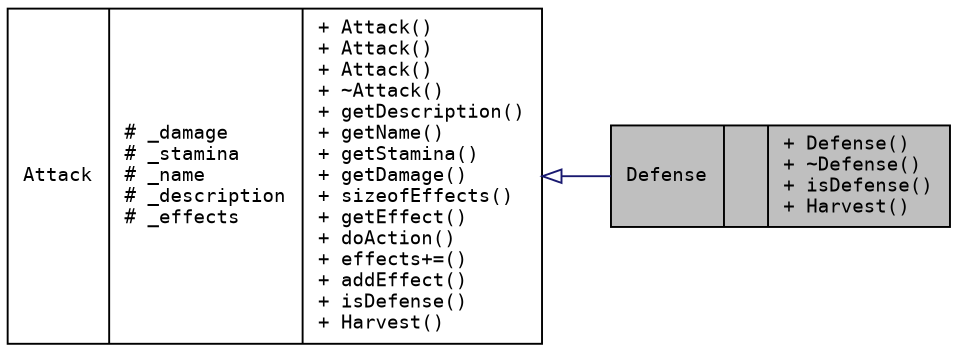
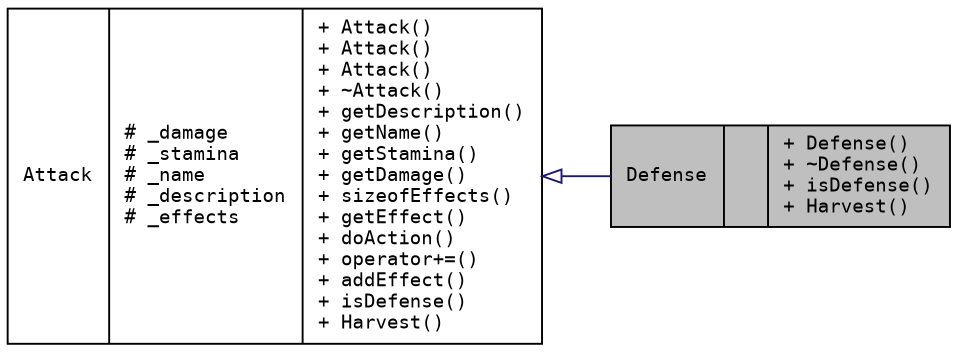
  digraph {
    rankdir=LR
    fontname="DejaVu Sans Mono"
    node [color=black fontname="DejaVu Sans Mono" fontsize=10 shape=record style=filled]
    n1 [fillcolor=grey75 fontcolor=black height=0.2 label="{Defense\n||+ Defense()\l+ ~Defense()\l+ isDefense()\l+ Harvest()\l}" width=0.4]
-   n2 [fillcolor=white height=0.2 label="{Attack\n|# _damage\l# _stamina\l# _name\l# _description\l# _effects\l|+ Attack()\l+ Attack()\l+ Attack()\l+ ~Attack()\l+ getDescription()\l+ getName()\l+ getStamina()\l+ getDamage()\l+ sizeofEffects()\l+ getEffect()\l+ doAction()\l+ effects+=()\l+ addEffect()\l+ isDefense()\l+ Harvest()\l}" width=0.4]
+   n2 [fillcolor=white height=0.2 label="{Attack\n|# _damage\l# _stamina\l# _name\l# _description\l# _effects\l|+ Attack()\l+ Attack()\l+ Attack()\l+ ~Attack()\l+ getDescription()\l+ getName()\l+ getStamina()\l+ getDamage()\l+ sizeofEffects()\l+ getEffect()\l+ doAction()\l+ operator+=()\l+ addEffect()\l+ isDefense()\l+ Harvest()\l}" width=0.4]
    n2 -> n1 [arrowtail=onormal color=midnightblue dir=back fontname="DejaVu Sans Mono" fontsize=10 labelfontname=Helvetica labelfontsize=10 style=solid]
  }
